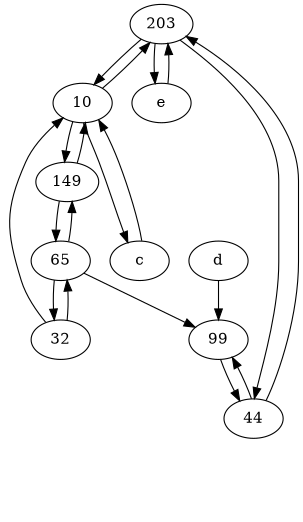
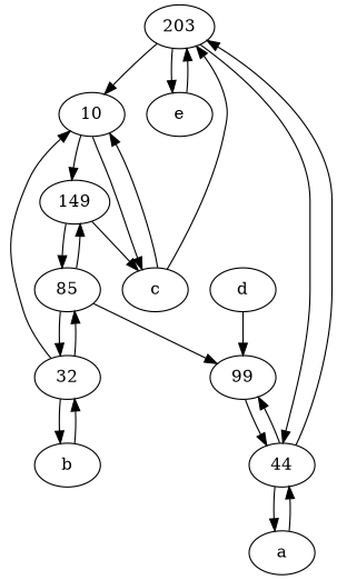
  digraph {
    n1 [label=203]
    10
    e
    n4 [label=44]
    c
    149
    99
+   a
    32
-   85 [label=65]
+   85
+   b
    d
    n1 -> 10
    n1 -> e
    n1 -> n4
-   10 -> n1
+   c -> n1
    10 -> c
    10 -> 149
    e -> n1
    n4 -> n1
    n4 -> 99
+   n4 -> a
    c -> 10
-   149 -> 10
+   149 -> c
    149 -> 85
    99 -> n4
+   a -> n4
    32 -> 10
    32 -> 85
+   32 -> b
    85 -> 149
    85 -> 99
    85 -> 32
+   b -> 32
    d -> 99
  }
